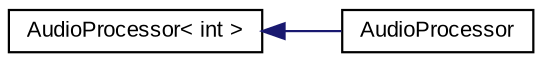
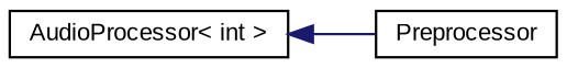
  digraph {
    rankdir=LR
    fontname="Liberation Sans"
    node [color=black fillcolor=white fontname="Liberation Sans" fontsize=10 shape=record style=filled]
    n1 [height=0.2 label="AudioProcessor\< int \>" width=0.4]
-   n2 [height=0.2 label=AudioProcessor width=0.4]
+   n2 [height=0.2 label=Preprocessor width=0.4]
    n1 -> n2 [color=midnightblue dir=back fontname="Liberation Sans" fontsize=10 labelfontname=Helvetica labelfontsize=10 style=solid]
  }
